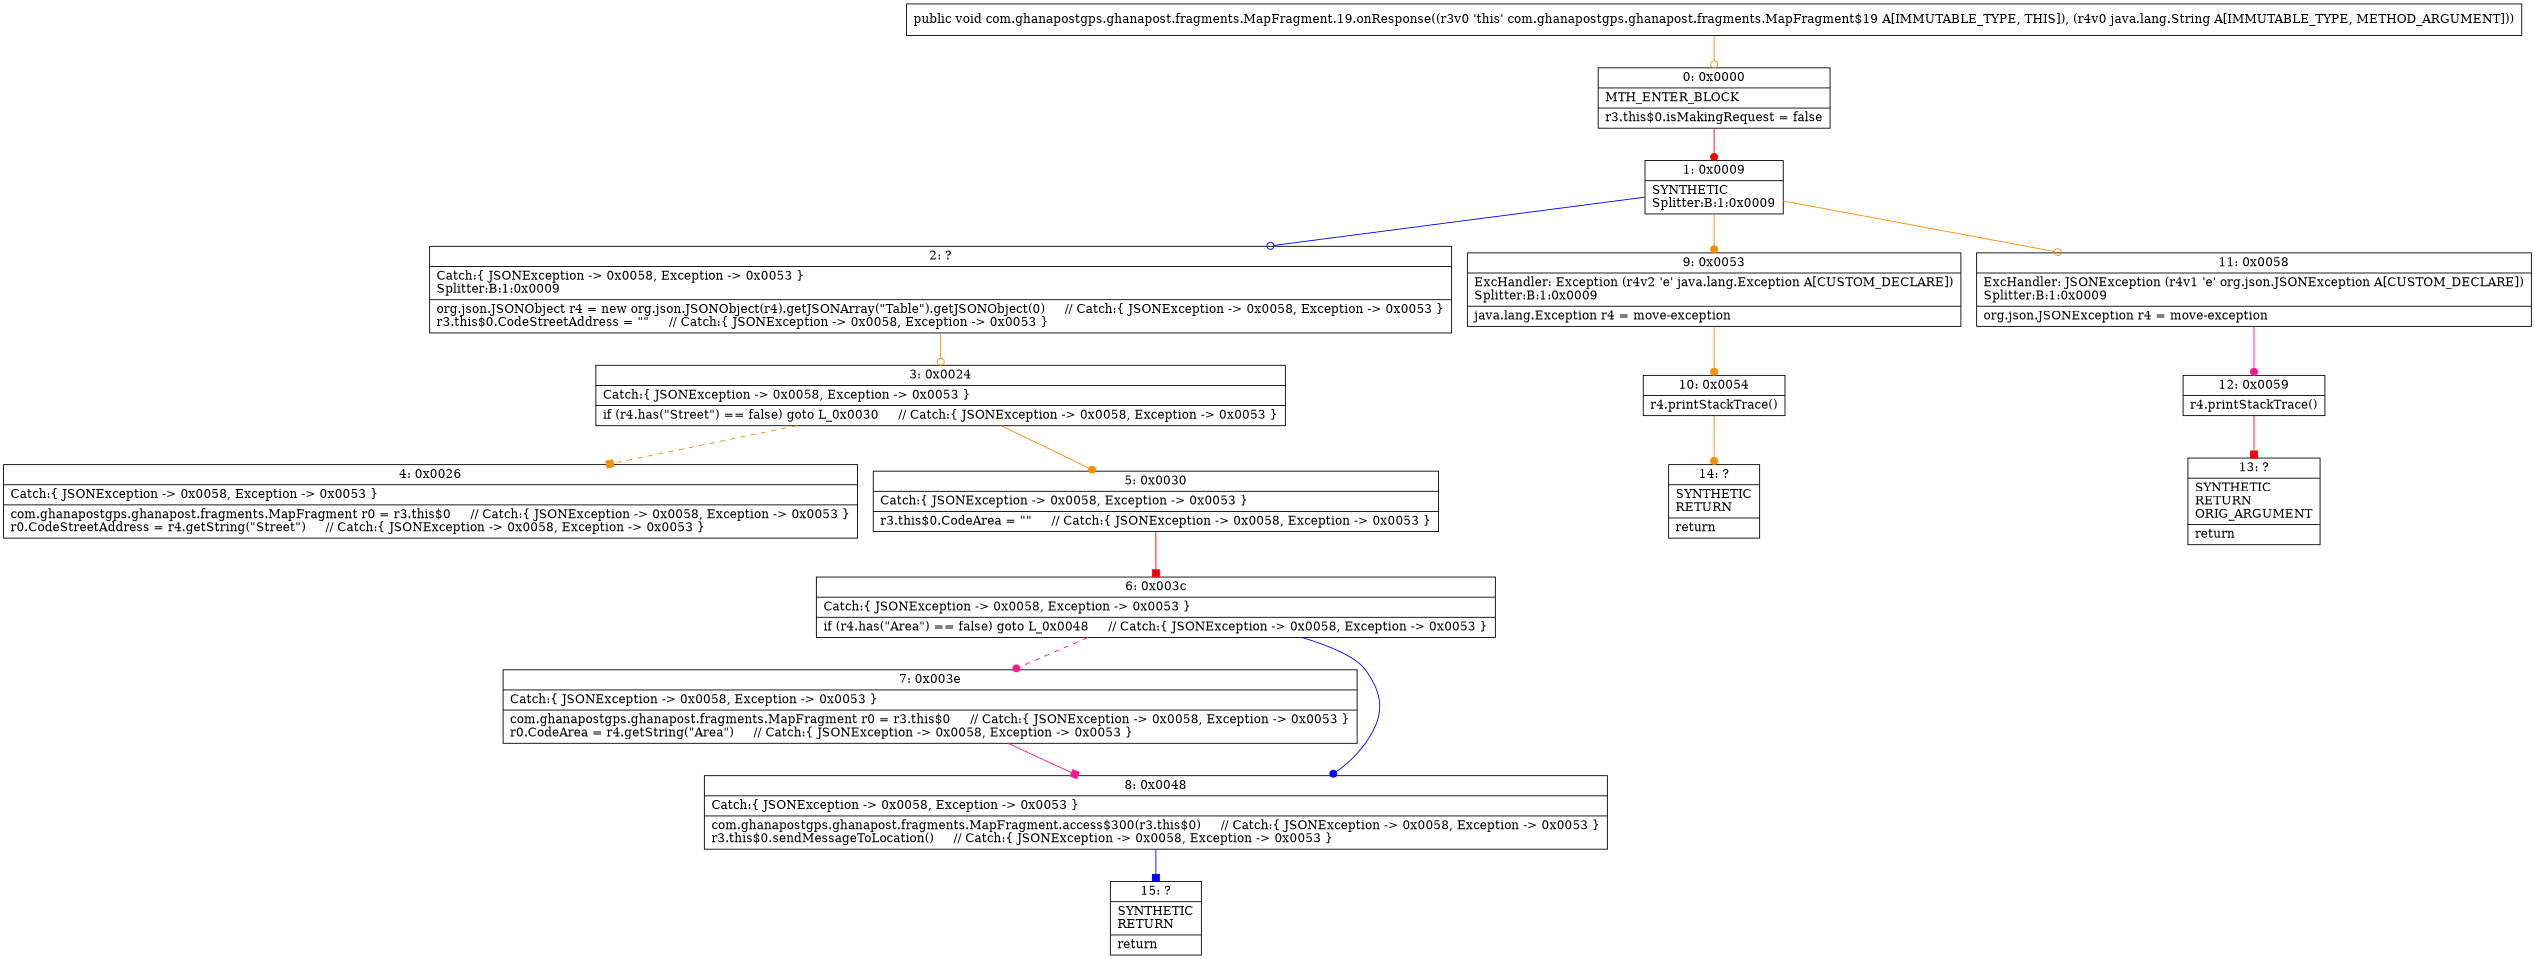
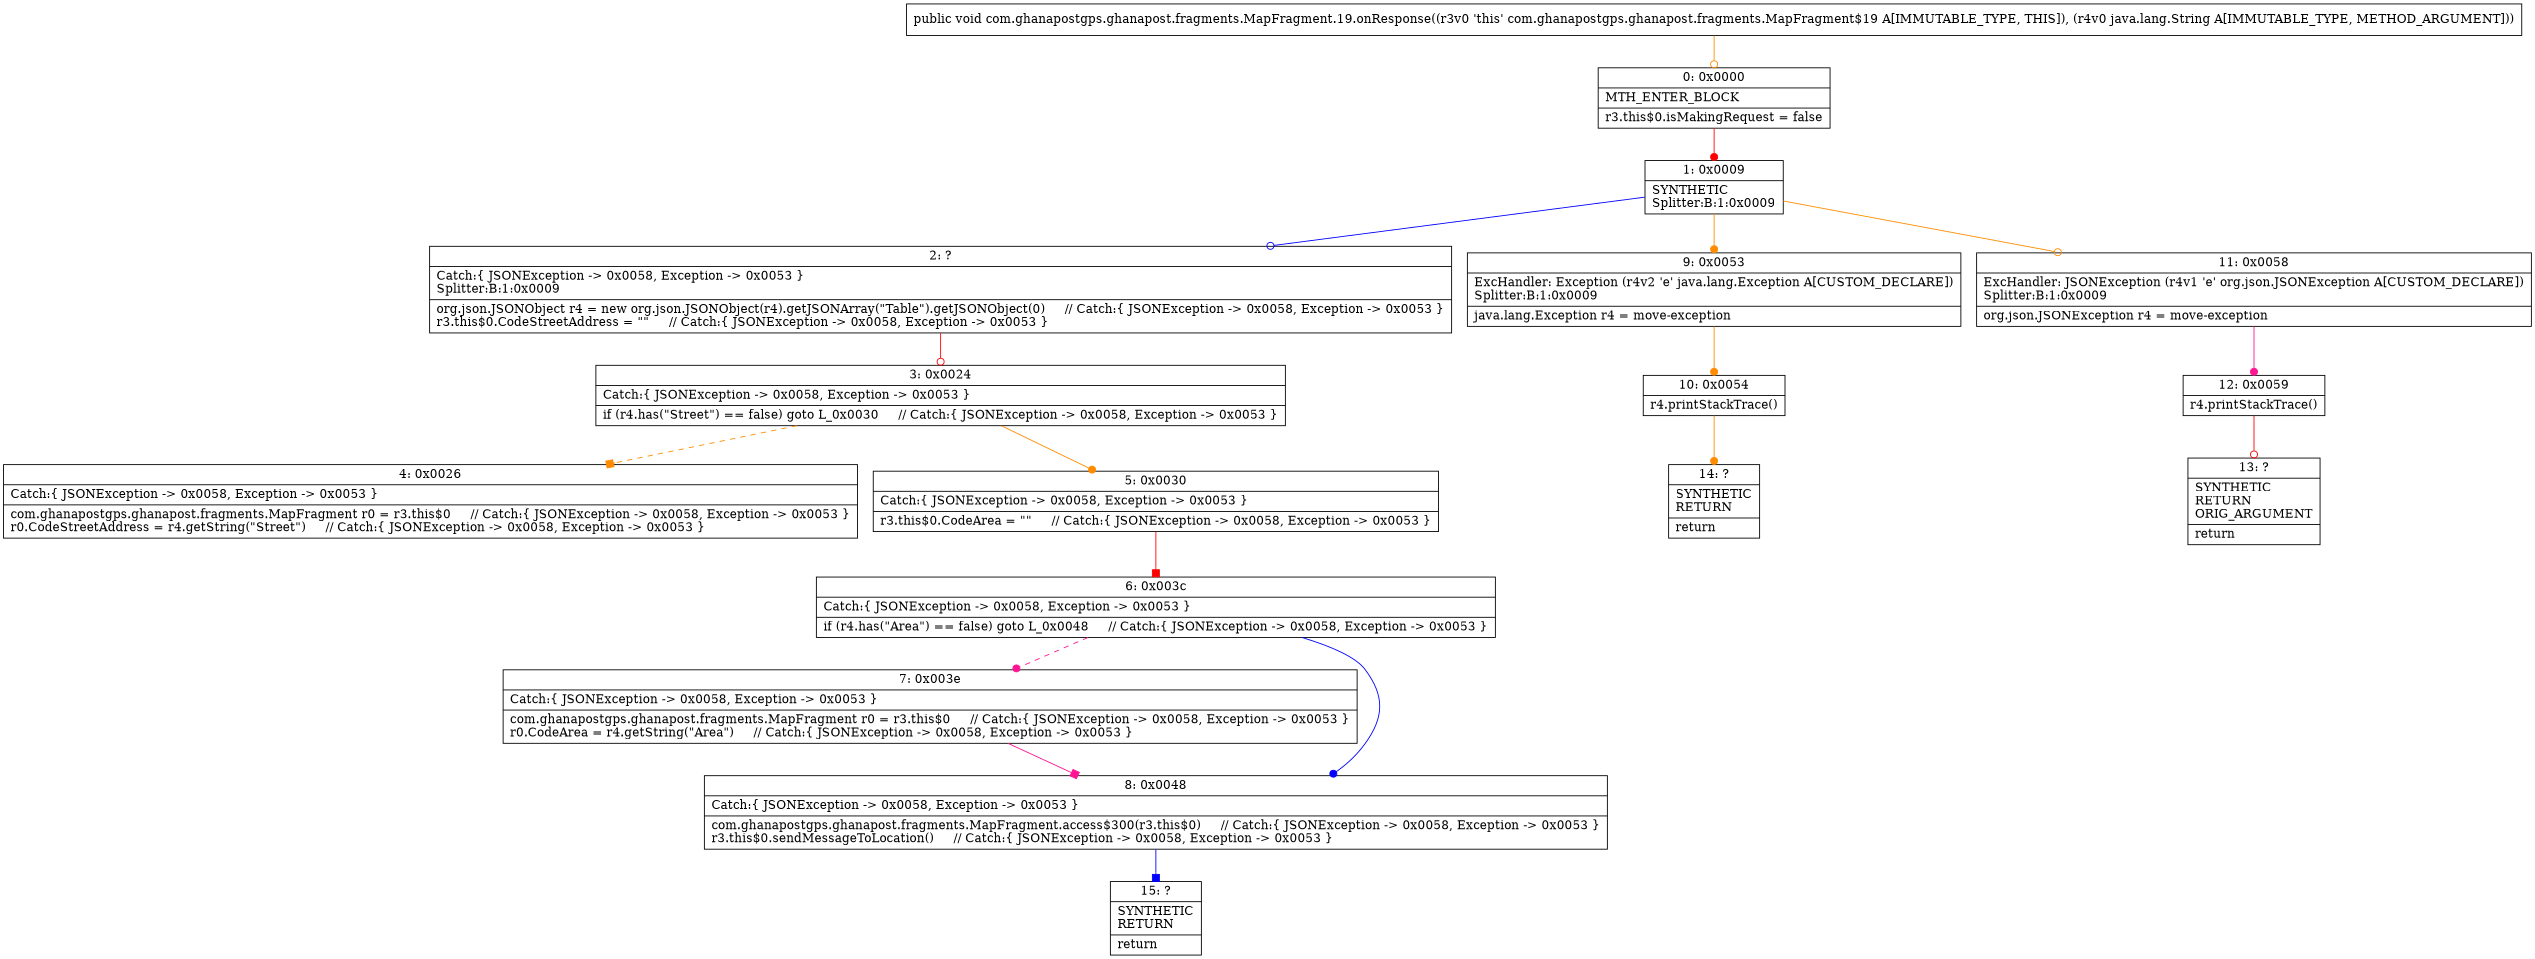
  digraph {
    node [shape=record]
    edge [arrowhead=dot color=darkorange]
    n1 [label="{0\:\ 0x0000|MTH_ENTER_BLOCK\l|r3.this$0.isMakingRequest = false\l}"]
    n2 [label="{1\:\ 0x0009|SYNTHETIC\lSplitter:B:1:0x0009\l}"]
    n3 [label="{2\:\ ?|Catch:\{ JSONException \-\> 0x0058, Exception \-\> 0x0053 \}\lSplitter:B:1:0x0009\l|org.json.JSONObject r4 = new org.json.JSONObject(r4).getJSONArray(\"Table\").getJSONObject(0)     \/\/ Catch:\{ JSONException \-\> 0x0058, Exception \-\> 0x0053 \}\lr3.this$0.CodeStreetAddress = \"\"     \/\/ Catch:\{ JSONException \-\> 0x0058, Exception \-\> 0x0053 \}\l}"]
    n4 [label="{9\:\ 0x0053|ExcHandler: Exception (r4v2 'e' java.lang.Exception A[CUSTOM_DECLARE])\lSplitter:B:1:0x0009\l|java.lang.Exception r4 = move\-exception\l}"]
    n5 [label="{11\:\ 0x0058|ExcHandler: JSONException (r4v1 'e' org.json.JSONException A[CUSTOM_DECLARE])\lSplitter:B:1:0x0009\l|org.json.JSONException r4 = move\-exception\l}"]
    n6 [label="{3\:\ 0x0024|Catch:\{ JSONException \-\> 0x0058, Exception \-\> 0x0053 \}\l|if (r4.has(\"Street\") == false) goto L_0x0030     \/\/ Catch:\{ JSONException \-\> 0x0058, Exception \-\> 0x0053 \}\l}"]
    n7 [label="{10\:\ 0x0054|r4.printStackTrace()\l}"]
    n8 [label="{12\:\ 0x0059|r4.printStackTrace()\l}"]
    n9 [label="{4\:\ 0x0026|Catch:\{ JSONException \-\> 0x0058, Exception \-\> 0x0053 \}\l|com.ghanapostgps.ghanapost.fragments.MapFragment r0 = r3.this$0     \/\/ Catch:\{ JSONException \-\> 0x0058, Exception \-\> 0x0053 \}\lr0.CodeStreetAddress = r4.getString(\"Street\")     \/\/ Catch:\{ JSONException \-\> 0x0058, Exception \-\> 0x0053 \}\l}"]
    n10 [label="{5\:\ 0x0030|Catch:\{ JSONException \-\> 0x0058, Exception \-\> 0x0053 \}\l|r3.this$0.CodeArea = \"\"     \/\/ Catch:\{ JSONException \-\> 0x0058, Exception \-\> 0x0053 \}\l}"]
    n11 [label="{6\:\ 0x003c|Catch:\{ JSONException \-\> 0x0058, Exception \-\> 0x0053 \}\l|if (r4.has(\"Area\") == false) goto L_0x0048     \/\/ Catch:\{ JSONException \-\> 0x0058, Exception \-\> 0x0053 \}\l}"]
    n12 [label="{7\:\ 0x003e|Catch:\{ JSONException \-\> 0x0058, Exception \-\> 0x0053 \}\l|com.ghanapostgps.ghanapost.fragments.MapFragment r0 = r3.this$0     \/\/ Catch:\{ JSONException \-\> 0x0058, Exception \-\> 0x0053 \}\lr0.CodeArea = r4.getString(\"Area\")     \/\/ Catch:\{ JSONException \-\> 0x0058, Exception \-\> 0x0053 \}\l}"]
    n13 [label="{8\:\ 0x0048|Catch:\{ JSONException \-\> 0x0058, Exception \-\> 0x0053 \}\l|com.ghanapostgps.ghanapost.fragments.MapFragment.access$300(r3.this$0)     \/\/ Catch:\{ JSONException \-\> 0x0058, Exception \-\> 0x0053 \}\lr3.this$0.sendMessageToLocation()     \/\/ Catch:\{ JSONException \-\> 0x0058, Exception \-\> 0x0053 \}\l}"]
    n14 [label="{15\:\ ?|SYNTHETIC\lRETURN\l|return\l}"]
    n15 [label="{14\:\ ?|SYNTHETIC\lRETURN\l|return\l}"]
    n16 [label="{13\:\ ?|SYNTHETIC\lRETURN\lORIG_ARGUMENT\l|return\l}"]
    n17 [label="{public void com.ghanapostgps.ghanapost.fragments.MapFragment.19.onResponse((r3v0 'this' com.ghanapostgps.ghanapost.fragments.MapFragment$19 A[IMMUTABLE_TYPE, THIS]), (r4v0 java.lang.String A[IMMUTABLE_TYPE, METHOD_ARGUMENT])) }"]
    n1 -> n2 [color=red]
    n2 -> n3 [arrowhead=odot color=blue]
    n2 -> n4
    n2 -> n5 [arrowhead=odot]
-   n3 -> n6 [arrowhead=odot]
+   n3 -> n6 [arrowhead=odot color=red]
    n4 -> n7
    n5 -> n8 [color=deeppink]
    n6 -> n9 [arrowhead=box style=dashed]
    n6 -> n10
    n7 -> n15
-   n8 -> n16 [arrowhead=box color=red]
+   n8 -> n16 [arrowhead=odot color=red]
    n10 -> n11 [arrowhead=box color=red]
    n11 -> n12 [color=deeppink style=dashed]
    n11 -> n13 [color=blue]
    n12 -> n13 [arrowhead=box color=deeppink]
    n13 -> n14 [arrowhead=box color=blue]
    n17 -> n1 [arrowhead=odot]
  }
